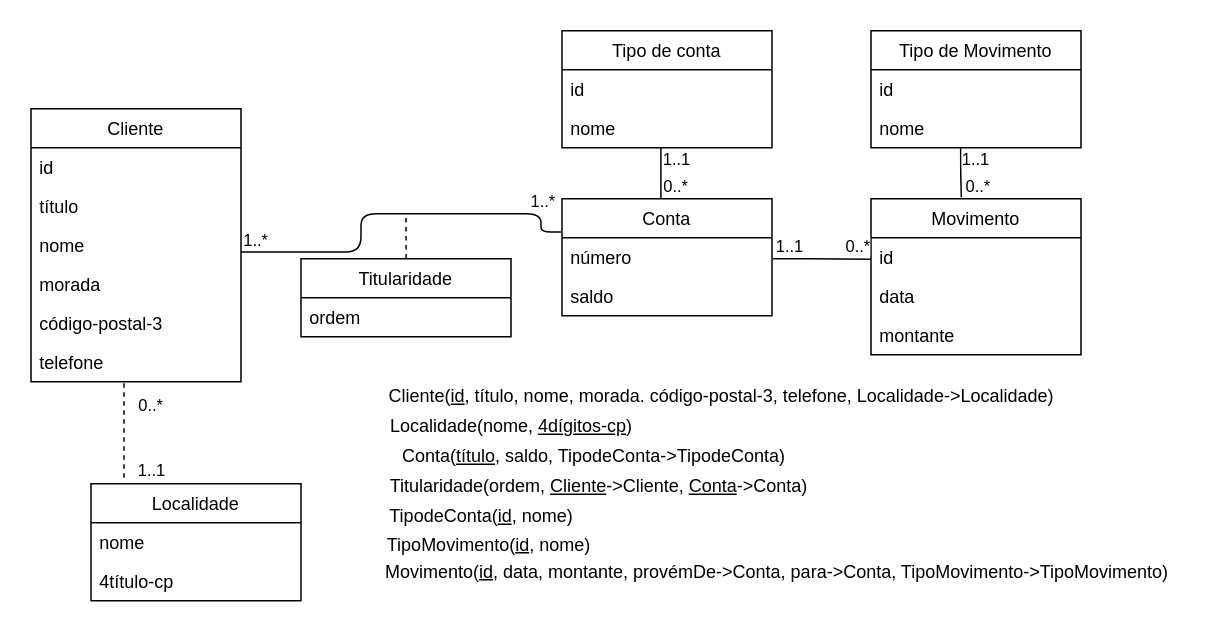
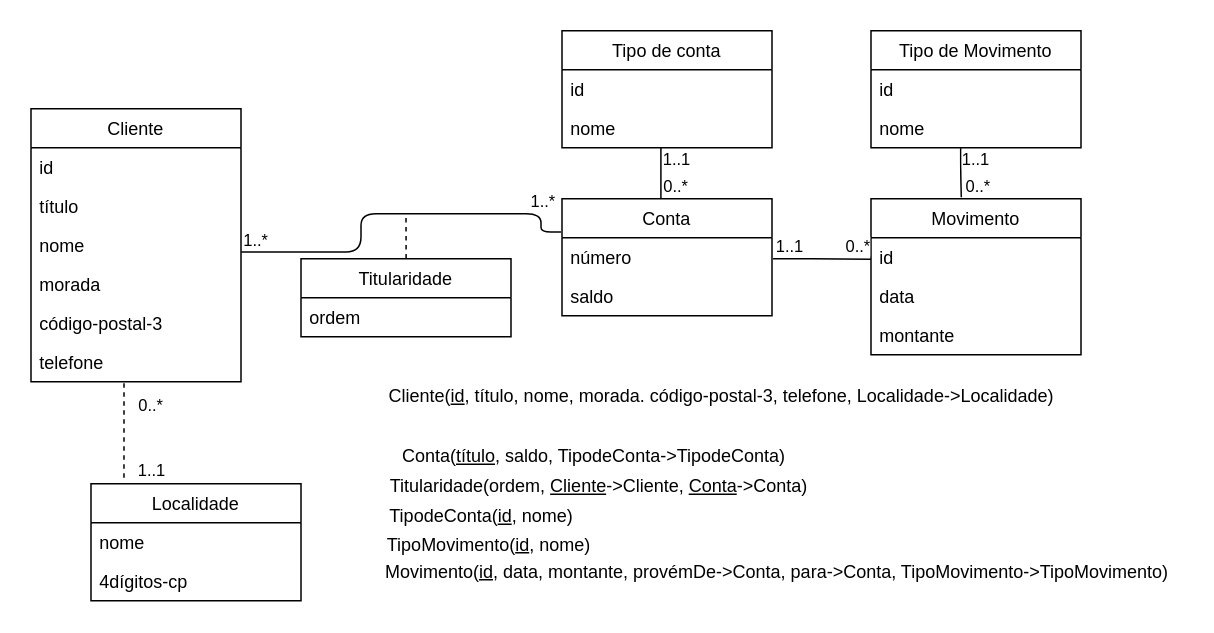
  <mxCell id="0" />
  <mxCell id="1" parent="0" />
  <mxCell id="2" value="Cliente" style="swimlane;fontStyle=0;childLayout=stackLayout;horizontal=1;startSize=26;fillColor=none;horizontalStack=0;resizeParent=1;resizeParentMax=0;resizeLast=0;collapsible=1;marginBottom=0;" parent="1" vertex="1"><mxGeometry x="20" y="72" width="140" height="182" as="geometry" /></mxCell>
  <mxCell id="3" value="id" style="text;strokeColor=none;fillColor=none;align=left;verticalAlign=top;spacingLeft=4;spacingRight=4;overflow=hidden;rotatable=0;points=[[0,0.5],[1,0.5]];portConstraint=eastwest;" vertex="1" parent="2"><mxGeometry y="26" width="140" height="26" as="geometry" /></mxCell>
  <mxCell id="4" value="título" style="text;strokeColor=none;fillColor=none;align=left;verticalAlign=top;spacingLeft=4;spacingRight=4;overflow=hidden;rotatable=0;points=[[0,0.5],[1,0.5]];portConstraint=eastwest;" parent="2" vertex="1"><mxGeometry y="52" width="140" height="26" as="geometry" /></mxCell>
  <mxCell id="5" value="nome" style="text;strokeColor=none;fillColor=none;align=left;verticalAlign=top;spacingLeft=4;spacingRight=4;overflow=hidden;rotatable=0;points=[[0,0.5],[1,0.5]];portConstraint=eastwest;" parent="2" vertex="1"><mxGeometry y="78" width="140" height="26" as="geometry" /></mxCell>
  <mxCell id="6" value="morada" style="text;strokeColor=none;fillColor=none;align=left;verticalAlign=top;spacingLeft=4;spacingRight=4;overflow=hidden;rotatable=0;points=[[0,0.5],[1,0.5]];portConstraint=eastwest;" parent="2" vertex="1"><mxGeometry y="104" width="140" height="26" as="geometry" /></mxCell>
  <mxCell id="7" value="código-postal-3" style="text;strokeColor=none;fillColor=none;align=left;verticalAlign=top;spacingLeft=4;spacingRight=4;overflow=hidden;rotatable=0;points=[[0,0.5],[1,0.5]];portConstraint=eastwest;" parent="2" vertex="1"><mxGeometry y="130" width="140" height="26" as="geometry" /></mxCell>
  <mxCell id="8" value="telefone" style="text;strokeColor=none;fillColor=none;align=left;verticalAlign=top;spacingLeft=4;spacingRight=4;overflow=hidden;rotatable=0;points=[[0,0.5],[1,0.5]];portConstraint=eastwest;" parent="2" vertex="1"><mxGeometry y="156" width="140" height="26" as="geometry" /></mxCell>
  <mxCell id="9" value="Tipo de Movimento" style="swimlane;fontStyle=0;childLayout=stackLayout;horizontal=1;startSize=26;fillColor=none;horizontalStack=0;resizeParent=1;resizeParentMax=0;resizeLast=0;collapsible=1;marginBottom=0;" parent="1" vertex="1"><mxGeometry x="580" y="20" width="140" height="78" as="geometry" /></mxCell>
  <mxCell id="10" value="id" style="text;strokeColor=none;fillColor=none;align=left;verticalAlign=top;spacingLeft=4;spacingRight=4;overflow=hidden;rotatable=0;points=[[0,0.5],[1,0.5]];portConstraint=eastwest;" parent="9" vertex="1"><mxGeometry y="26" width="140" height="26" as="geometry" /></mxCell>
  <mxCell id="11" value="nome" style="text;strokeColor=none;fillColor=none;align=left;verticalAlign=top;spacingLeft=4;spacingRight=4;overflow=hidden;rotatable=0;points=[[0,0.5],[1,0.5]];portConstraint=eastwest;" vertex="1" parent="9"><mxGeometry y="52" width="140" height="26" as="geometry" /></mxCell>
  <mxCell id="12" value="Movimento" style="swimlane;fontStyle=0;childLayout=stackLayout;horizontal=1;startSize=26;fillColor=none;horizontalStack=0;resizeParent=1;resizeParentMax=0;resizeLast=0;collapsible=1;marginBottom=0;" parent="1" vertex="1"><mxGeometry x="580" y="132" width="140" height="104" as="geometry" /></mxCell>
  <mxCell id="13" value="id" style="text;strokeColor=none;fillColor=none;align=left;verticalAlign=top;spacingLeft=4;spacingRight=4;overflow=hidden;rotatable=0;points=[[0,0.5],[1,0.5]];portConstraint=eastwest;" vertex="1" parent="12"><mxGeometry y="26" width="140" height="26" as="geometry" /></mxCell>
  <mxCell id="14" value="data" style="text;strokeColor=none;fillColor=none;align=left;verticalAlign=top;spacingLeft=4;spacingRight=4;overflow=hidden;rotatable=0;points=[[0,0.5],[1,0.5]];portConstraint=eastwest;" parent="12" vertex="1"><mxGeometry y="52" width="140" height="26" as="geometry" /></mxCell>
  <mxCell id="15" value="montante" style="text;strokeColor=none;fillColor=none;align=left;verticalAlign=top;spacingLeft=4;spacingRight=4;overflow=hidden;rotatable=0;points=[[0,0.5],[1,0.5]];portConstraint=eastwest;" parent="12" vertex="1"><mxGeometry y="78" width="140" height="26" as="geometry" /></mxCell>
  <mxCell id="16" value="Titularidade" style="swimlane;fontStyle=0;childLayout=stackLayout;horizontal=1;startSize=26;fillColor=none;horizontalStack=0;resizeParent=1;resizeParentMax=0;resizeLast=0;collapsible=1;marginBottom=0;" parent="1" vertex="1"><mxGeometry x="200" y="172" width="140" height="52" as="geometry" /></mxCell>
  <mxCell id="17" value="ordem" style="text;strokeColor=none;fillColor=none;align=left;verticalAlign=top;spacingLeft=4;spacingRight=4;overflow=hidden;rotatable=0;points=[[0,0.5],[1,0.5]];portConstraint=eastwest;" parent="16" vertex="1"><mxGeometry y="26" width="140" height="26" as="geometry" /></mxCell>
  <mxCell id="18" value="Tipo de conta" style="swimlane;fontStyle=0;childLayout=stackLayout;horizontal=1;startSize=26;fillColor=none;horizontalStack=0;resizeParent=1;resizeParentMax=0;resizeLast=0;collapsible=1;marginBottom=0;" parent="1" vertex="1"><mxGeometry x="374" y="20" width="140" height="78" as="geometry" /></mxCell>
  <mxCell id="19" value="id" style="text;strokeColor=none;fillColor=none;align=left;verticalAlign=top;spacingLeft=4;spacingRight=4;overflow=hidden;rotatable=0;points=[[0,0.5],[1,0.5]];portConstraint=eastwest;" parent="18" vertex="1"><mxGeometry y="26" width="140" height="26" as="geometry" /></mxCell>
  <mxCell id="20" value="nome&#10;" style="text;strokeColor=none;fillColor=none;align=left;verticalAlign=top;spacingLeft=4;spacingRight=4;overflow=hidden;rotatable=0;points=[[0,0.5],[1,0.5]];portConstraint=eastwest;" vertex="1" parent="18"><mxGeometry y="52" width="140" height="26" as="geometry" /></mxCell>
  <mxCell id="21" value="Conta" style="swimlane;fontStyle=0;childLayout=stackLayout;horizontal=1;startSize=26;fillColor=none;horizontalStack=0;resizeParent=1;resizeParentMax=0;resizeLast=0;collapsible=1;marginBottom=0;" parent="1" vertex="1"><mxGeometry x="374" y="132" width="140" height="78" as="geometry" /></mxCell>
  <mxCell id="22" value="número" style="text;strokeColor=none;fillColor=none;align=left;verticalAlign=top;spacingLeft=4;spacingRight=4;overflow=hidden;rotatable=0;points=[[0,0.5],[1,0.5]];portConstraint=eastwest;" parent="21" vertex="1"><mxGeometry y="26" width="140" height="26" as="geometry" /></mxCell>
  <mxCell id="23" value="saldo" style="text;strokeColor=none;fillColor=none;align=left;verticalAlign=top;spacingLeft=4;spacingRight=4;overflow=hidden;rotatable=0;points=[[0,0.5],[1,0.5]];portConstraint=eastwest;" parent="21" vertex="1"><mxGeometry y="52" width="140" height="26" as="geometry" /></mxCell>
  <mxCell id="24" value="" style="endArrow=none;html=1;edgeStyle=orthogonalEdgeStyle;exitX=1.001;exitY=0.674;exitDx=0;exitDy=0;exitPerimeter=0;entryX=-0.005;entryY=0.284;entryDx=0;entryDy=0;entryPerimeter=0;" parent="1" source="5" target="21" edge="1"><mxGeometry relative="1" as="geometry"><mxPoint x="190" y="142" as="sourcePoint" /><mxPoint x="360" y="142" as="targetPoint" /><Array as="points"><mxPoint x="240" y="168" /><mxPoint x="240" y="142" /><mxPoint x="360" y="142" /><mxPoint x="360" y="154" /></Array></mxGeometry></mxCell>
  <mxCell id="25" value="1..*" style="edgeLabel;resizable=0;html=1;align=left;verticalAlign=bottom;" parent="24" connectable="0" vertex="1"><mxGeometry x="-1" relative="1" as="geometry" /></mxCell>
  <mxCell id="26" value="1..*" style="edgeLabel;resizable=0;html=1;align=right;verticalAlign=bottom;" parent="24" connectable="0" vertex="1"><mxGeometry x="1" relative="1" as="geometry"><mxPoint x="-3.3" y="-12.01" as="offset" /></mxGeometry></mxCell>
  <mxCell id="27" value="" style="endArrow=none;dashed=1;html=1;exitX=0.572;exitY=-0.002;exitDx=0;exitDy=0;exitPerimeter=0;" parent="1" edge="1"><mxGeometry width="50" height="50" relative="1" as="geometry"><mxPoint x="270.08" y="171.896" as="sourcePoint" /><mxPoint x="270" y="142" as="targetPoint" /></mxGeometry></mxCell>
  <mxCell id="28" value="" style="endArrow=none;html=1;edgeStyle=orthogonalEdgeStyle;exitX=0.471;exitY=0.002;exitDx=0;exitDy=0;exitPerimeter=0;entryX=0.471;entryY=0.993;entryDx=0;entryDy=0;entryPerimeter=0;" parent="1" source="21" edge="1" target="20"><mxGeometry relative="1" as="geometry"><mxPoint x="364" y="92" as="sourcePoint" /><mxPoint x="420" y="112" as="targetPoint" /></mxGeometry></mxCell>
  <mxCell id="29" value="0..*" style="edgeLabel;resizable=0;html=1;align=left;verticalAlign=bottom;" parent="28" connectable="0" vertex="1"><mxGeometry x="-1" relative="1" as="geometry" /></mxCell>
  <mxCell id="30" value="1..1" style="edgeLabel;resizable=0;html=1;align=right;verticalAlign=bottom;" parent="28" connectable="0" vertex="1"><mxGeometry x="1" relative="1" as="geometry"><mxPoint x="20" y="15.89" as="offset" /></mxGeometry></mxCell>
  <mxCell id="31" value="" style="endArrow=none;html=1;edgeStyle=orthogonalEdgeStyle;entryX=0.43;entryY=-0.01;entryDx=0;entryDy=0;entryPerimeter=0;exitX=0.427;exitY=1.011;exitDx=0;exitDy=0;exitPerimeter=0;" parent="1" target="12" edge="1" source="11"><mxGeometry relative="1" as="geometry"><mxPoint x="640" y="112" as="sourcePoint" /><mxPoint x="700" y="92" as="targetPoint" /></mxGeometry></mxCell>
  <mxCell id="32" value="1..1" style="edgeLabel;resizable=0;html=1;align=left;verticalAlign=bottom;" parent="31" connectable="0" vertex="1"><mxGeometry x="-1" relative="1" as="geometry"><mxPoint x="-1" y="16" as="offset" /></mxGeometry></mxCell>
  <mxCell id="33" value="0..*" style="edgeLabel;resizable=0;html=1;align=right;verticalAlign=bottom;" parent="31" connectable="0" vertex="1"><mxGeometry x="1" relative="1" as="geometry"><mxPoint x="19.8" y="1" as="offset" /></mxGeometry></mxCell>
  <mxCell id="34" value="Localidade" style="swimlane;fontStyle=0;childLayout=stackLayout;horizontal=1;startSize=26;fillColor=none;horizontalStack=0;resizeParent=1;resizeParentMax=0;resizeLast=0;collapsible=1;marginBottom=0;" parent="1" vertex="1"><mxGeometry x="60" y="322" width="140" height="78" as="geometry" /></mxCell>
  <mxCell id="35" value="nome" style="text;strokeColor=none;fillColor=none;align=left;verticalAlign=top;spacingLeft=4;spacingRight=4;overflow=hidden;rotatable=0;points=[[0,0.5],[1,0.5]];portConstraint=eastwest;" parent="34" vertex="1"><mxGeometry y="26" width="140" height="26" as="geometry" /></mxCell>
- <mxCell id="36" value="4título-cp" style="text;strokeColor=none;fillColor=none;align=left;verticalAlign=top;spacingLeft=4;spacingRight=4;overflow=hidden;rotatable=0;points=[[0,0.5],[1,0.5]];portConstraint=eastwest;" parent="34" vertex="1"><mxGeometry y="52" width="140" height="26" as="geometry" /></mxCell>
+ <mxCell id="36" value="4dígitos-cp" style="text;strokeColor=none;fillColor=none;align=left;verticalAlign=top;spacingLeft=4;spacingRight=4;overflow=hidden;rotatable=0;points=[[0,0.5],[1,0.5]];portConstraint=eastwest;" parent="34" vertex="1"><mxGeometry y="52" width="140" height="26" as="geometry" /></mxCell>
  <mxCell id="37" value="" style="endArrow=none;html=1;edgeStyle=orthogonalEdgeStyle;exitX=0.443;exitY=1.038;exitDx=0;exitDy=0;exitPerimeter=0;entryX=0.157;entryY=-0.013;entryDx=0;entryDy=0;entryPerimeter=0;dashed=1;" parent="1" source="8" target="34" edge="1"><mxGeometry relative="1" as="geometry"><mxPoint x="20" y="281.324" as="sourcePoint" /><mxPoint x="233.16" y="281.952" as="targetPoint" /></mxGeometry></mxCell>
  <mxCell id="38" value="0..*" style="edgeLabel;resizable=0;html=1;align=left;verticalAlign=bottom;" parent="37" connectable="0" vertex="1"><mxGeometry x="-1" relative="1" as="geometry"><mxPoint x="7.98" y="23.01" as="offset" /></mxGeometry></mxCell>
  <mxCell id="39" value="1..1" style="edgeLabel;resizable=0;html=1;align=right;verticalAlign=bottom;" parent="37" connectable="0" vertex="1"><mxGeometry x="1" relative="1" as="geometry"><mxPoint x="28.02" as="offset" /></mxGeometry></mxCell>
  <mxCell id="40" value="" style="endArrow=none;html=1;edgeStyle=orthogonalEdgeStyle;exitX=1.004;exitY=0.279;exitDx=0;exitDy=0;exitPerimeter=0;entryX=-0.001;entryY=0.283;entryDx=0;entryDy=0;entryPerimeter=0;" parent="1" edge="1"><mxGeometry relative="1" as="geometry"><mxPoint x="514.7" y="172.002" as="sourcePoint" /><mxPoint x="580" y="172.314" as="targetPoint" /><Array as="points"><mxPoint x="550.14" y="172.24" /></Array></mxGeometry></mxCell>
  <mxCell id="41" value="1..1" style="edgeLabel;resizable=0;html=1;align=left;verticalAlign=bottom;" parent="40" connectable="0" vertex="1"><mxGeometry x="-1" relative="1" as="geometry" /></mxCell>
  <mxCell id="42" value="0..*" style="edgeLabel;resizable=0;html=1;align=right;verticalAlign=bottom;" parent="40" connectable="0" vertex="1"><mxGeometry x="1" relative="1" as="geometry" /></mxCell>
  <mxCell id="43" value="Cliente(&lt;u&gt;id&lt;/u&gt;, título, nome, morada. código-postal-3, telefone, Localidade-&amp;gt;Localidade)" style="text;html=1;align=center;verticalAlign=middle;resizable=0;points=[];autosize=1;" vertex="1" parent="1"><mxGeometry x="250" y="254" width="460" height="20" as="geometry" /></mxCell>
- <mxCell id="44" value="Localidade(nome, &lt;u&gt;4dígitos-cp&lt;/u&gt;)" style="text;html=1;align=center;verticalAlign=middle;resizable=0;points=[];autosize=1;" vertex="1" parent="1"><mxGeometry x="250" y="274" width="180" height="20" as="geometry" /></mxCell>
  <mxCell id="45" value="Titularidade(ordem, &lt;u&gt;Cliente&lt;/u&gt;-&amp;gt;Cliente, &lt;u&gt;Conta&lt;/u&gt;-&amp;gt;Conta)&amp;nbsp;" style="text;html=1;align=center;verticalAlign=middle;resizable=0;points=[];autosize=1;" vertex="1" parent="1"><mxGeometry x="250" y="314" width="300" height="20" as="geometry" /></mxCell>
  <mxCell id="46" value="Conta(&lt;u&gt;título&lt;/u&gt;, saldo, TipodeConta-&amp;gt;TipodeConta)" style="text;html=1;align=center;verticalAlign=middle;resizable=0;points=[];autosize=1;" vertex="1" parent="1"><mxGeometry x="250" y="294" width="290" height="20" as="geometry" /></mxCell>
  <mxCell id="47" value="TipodeConta(&lt;u&gt;id&lt;/u&gt;, nome)" style="text;html=1;align=center;verticalAlign=middle;resizable=0;points=[];autosize=1;" vertex="1" parent="1"><mxGeometry x="250" y="334" width="140" height="20" as="geometry" /></mxCell>
  <mxCell id="48" value="TipoMovimento(&lt;u&gt;id&lt;/u&gt;, nome)" style="text;html=1;align=center;verticalAlign=middle;resizable=0;points=[];autosize=1;" vertex="1" parent="1"><mxGeometry x="250" y="353" width="150" height="20" as="geometry" /></mxCell>
  <mxCell id="49" value="Movimento(&lt;u&gt;id&lt;/u&gt;, data, montante, provémDe-&amp;gt;Conta, para-&amp;gt;Conta, TipoMovimento-&amp;gt;TipoMovimento)" style="text;html=1;align=center;verticalAlign=middle;resizable=0;points=[];autosize=1;" vertex="1" parent="1"><mxGeometry x="247" y="371" width="540" height="20" as="geometry" /></mxCell>
